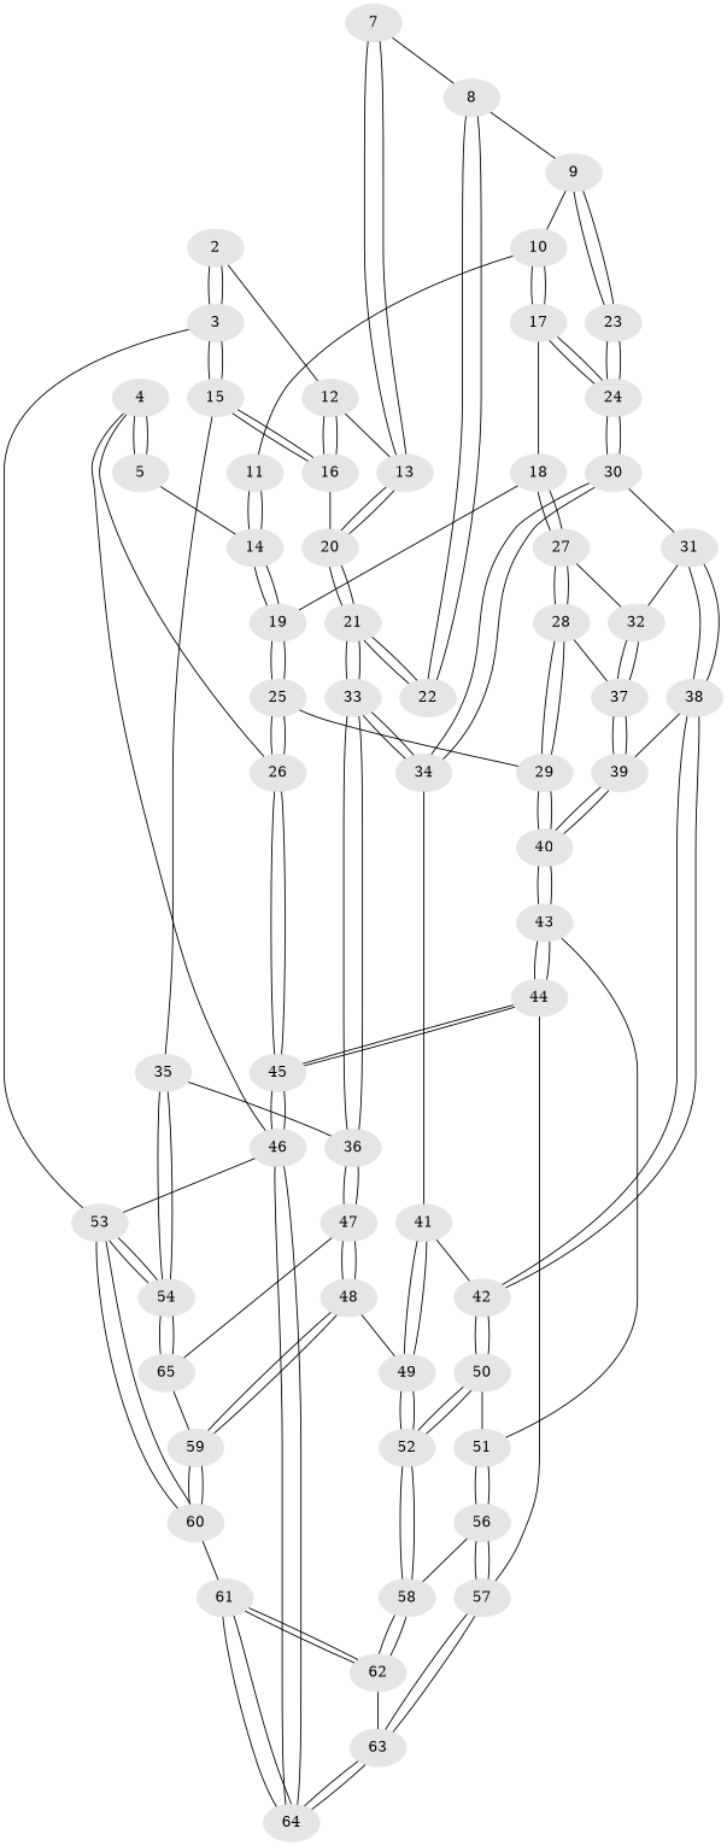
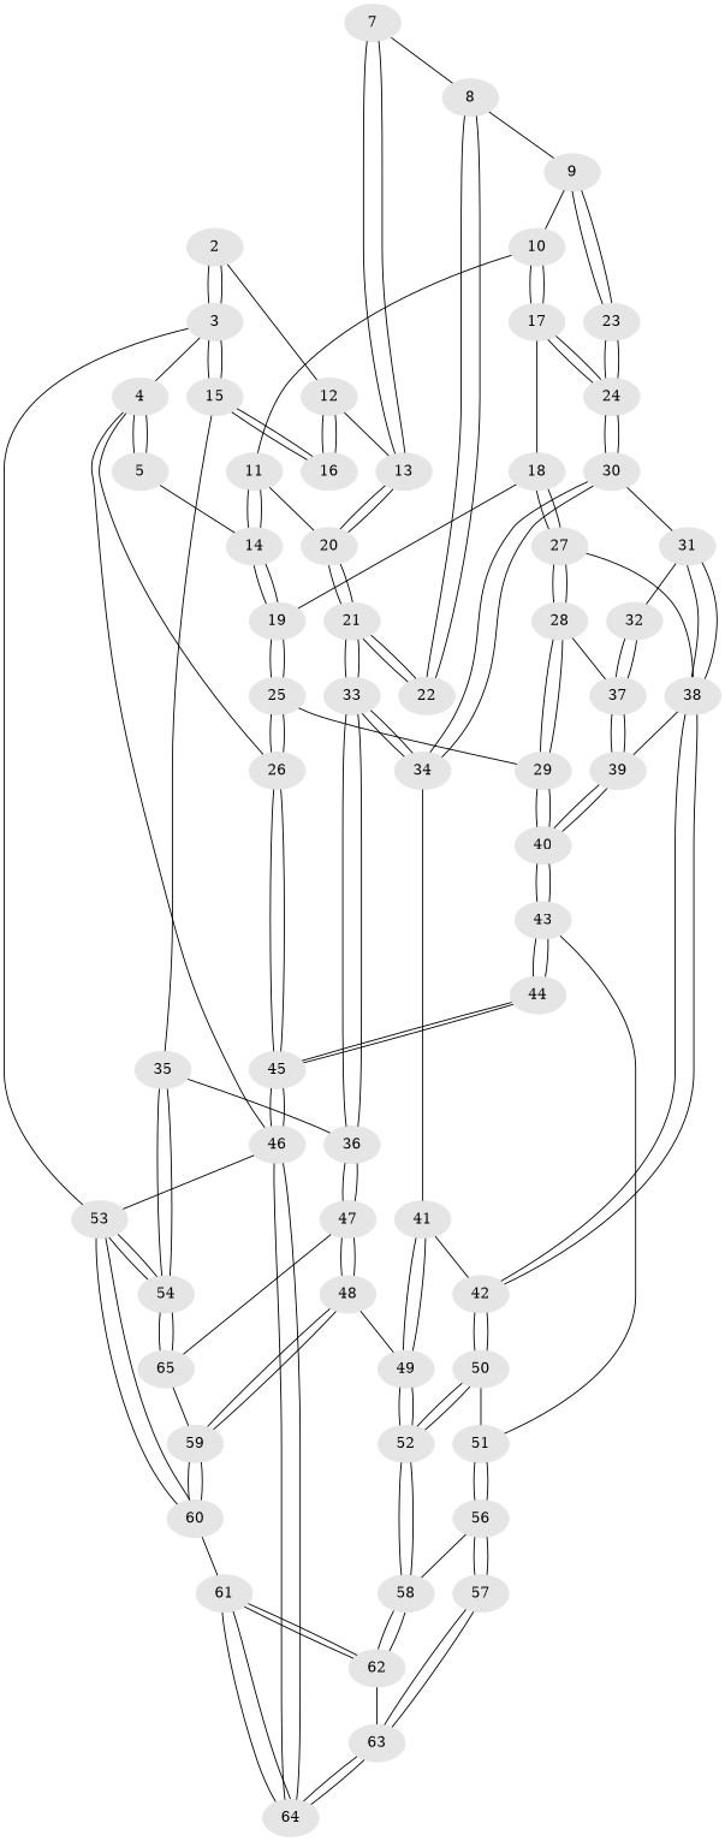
  graph {
    node [color=gray90 style=filled]
    2
    3
    12
    7
    8
    13
    4
    15
    53
    16
    5
    26
    46
    35
    54
    60
    14
    45
    64
    19
    11
    9
    22
    20
    10
    23
    17
    24
    18
    21
    25
    36
    27
    30
    28
    32
    29
    33
    34
    31
    40
    37
    39
    43
    38
    41
    42
    47
    49
    n50 [label=65]
    48
    50
    44
    51
    52
    57
    56
    63
    59
    58
    62
    61
    2 -- 3
    2 -- 3
    2 -- 12
+   3 -- 4
    3 -- 15
    3 -- 15
    3 -- 53
    12 -- 13
    12 -- 16
    12 -- 16
    7 -- 8
    7 -- 13
    7 -- 13
    8 -- 9
    8 -- 22
    8 -- 22
    13 -- 20
    13 -- 20
    4 -- 5
    4 -- 5
    4 -- 26
    4 -- 46
    15 -- 16
    15 -- 16
    15 -- 35
    53 -- 54
    53 -- 54
    53 -- 60
    53 -- 60
-   16 -- 20
+   11 -- 20
    5 -- 14
    26 -- 45
    26 -- 45
    46 -- 53
    46 -- 64
    46 -- 64
    35 -- 54
    35 -- 54
    35 -- 36
    54 -- n50
    54 -- n50
    60 -- 61
    14 -- 19
    14 -- 19
    45 -- 46
    45 -- 46
    19 -- 25
    19 -- 25
    11 -- 14
    11 -- 14
    9 -- 10
    9 -- 23
    9 -- 23
    20 -- 21
    20 -- 21
    10 -- 11
    10 -- 17
    10 -- 17
    23 -- 24
    23 -- 24
    17 -- 24
    17 -- 24
    17 -- 18
    24 -- 30
    24 -- 30
    18 -- 19
    18 -- 27
    18 -- 27
    21 -- 22
    21 -- 22
    21 -- 33
    21 -- 33
    25 -- 26
    25 -- 26
    25 -- 29
    36 -- 47
    36 -- 47
    27 -- 28
    27 -- 28
-   27 -- 32
+   27 -- 38
    30 -- 34
    30 -- 34
    30 -- 31
    28 -- 29
    28 -- 29
    28 -- 37
    32 -- 37
    32 -- 37
    29 -- 40
    29 -- 40
    33 -- 36
    33 -- 36
    33 -- 34
    33 -- 34
    34 -- 41
    31 -- 32
    31 -- 38
    31 -- 38
    40 -- 43
    40 -- 43
    37 -- 39
    37 -- 39
    39 -- 40
    39 -- 40
    43 -- 44
    43 -- 44
    43 -- 51
    38 -- 39
    38 -- 42
    38 -- 42
    41 -- 42
    41 -- 49
    41 -- 49
    42 -- 50
    42 -- 50
    47 -- n50
    47 -- 48
    47 -- 48
    49 -- 52
    49 -- 52
    n50 -- 59
    48 -- 49
    48 -- 59
    48 -- 59
    50 -- 51
    50 -- 52
    50 -- 52
    44 -- 45
    44 -- 45
-   44 -- 57
    51 -- 56
    51 -- 56
    52 -- 58
    52 -- 58
    57 -- 63
    57 -- 63
    56 -- 57
    56 -- 57
    56 -- 58
    63 -- 64
    63 -- 64
    59 -- 60
    59 -- 60
    58 -- 62
    58 -- 62
    62 -- 63
    61 -- 64
    61 -- 64
    61 -- 62
    61 -- 62
  }
